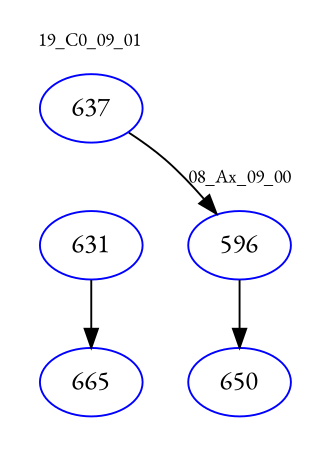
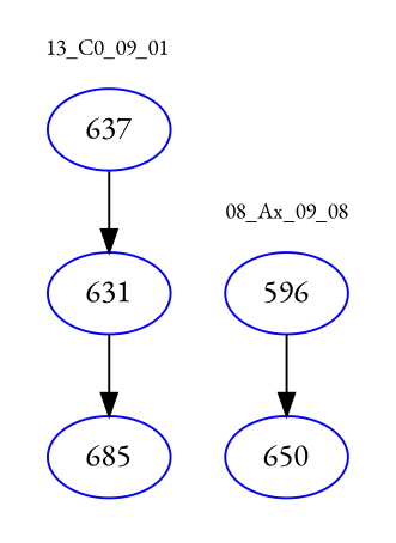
  digraph {
    fontname="EB Garamond"
    node [color=blue fontname="EB Garamond"]
    edge [color=black fontname="EB Garamond"]
    n1 [label=596]
    n2 [label=650]
    n3 [label=637]
    n4 [label=631]
-   n5 [label=665]
+   n5 [label=685]
    subgraph cluster_1 {
      color=white
      fontsize=10
-     label="08_Ax_09_00"
+     label="08_Ax_09_08"
      n1
      n2
    }
    subgraph cluster_2 {
      color=white
      fontsize=10
-     label="19_C0_09_01"
+     label="13_C0_09_01"
      n3
      n4
      n5
    }
    n1 -> n2
-   n3 -> n1
+   n3 -> n4
    n4 -> n5
  }
